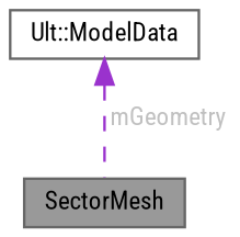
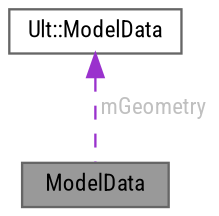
  digraph {
    fontname="Roboto Condensed"
    node [color=gray40 fontname="Roboto Condensed" fontsize=10 shape=box style=filled]
-   n1 [fillcolor=grey60 fontcolor=black height=0.2 label=SectorMesh width=0.4]
+   n1 [fillcolor=grey60 fontcolor=black height=0.2 label=ModelData width=0.4]
    n2 [fillcolor=white height=0.2 label="Ult::ModelData" width=0.4]
    n2 -> n1 [color=darkorchid3 dir=back fontcolor=grey fontname="Roboto Condensed" fontsize=10 label=" mGeometry" labelfontname=Helvetica labelfontsize=10 style=dashed]
  }
